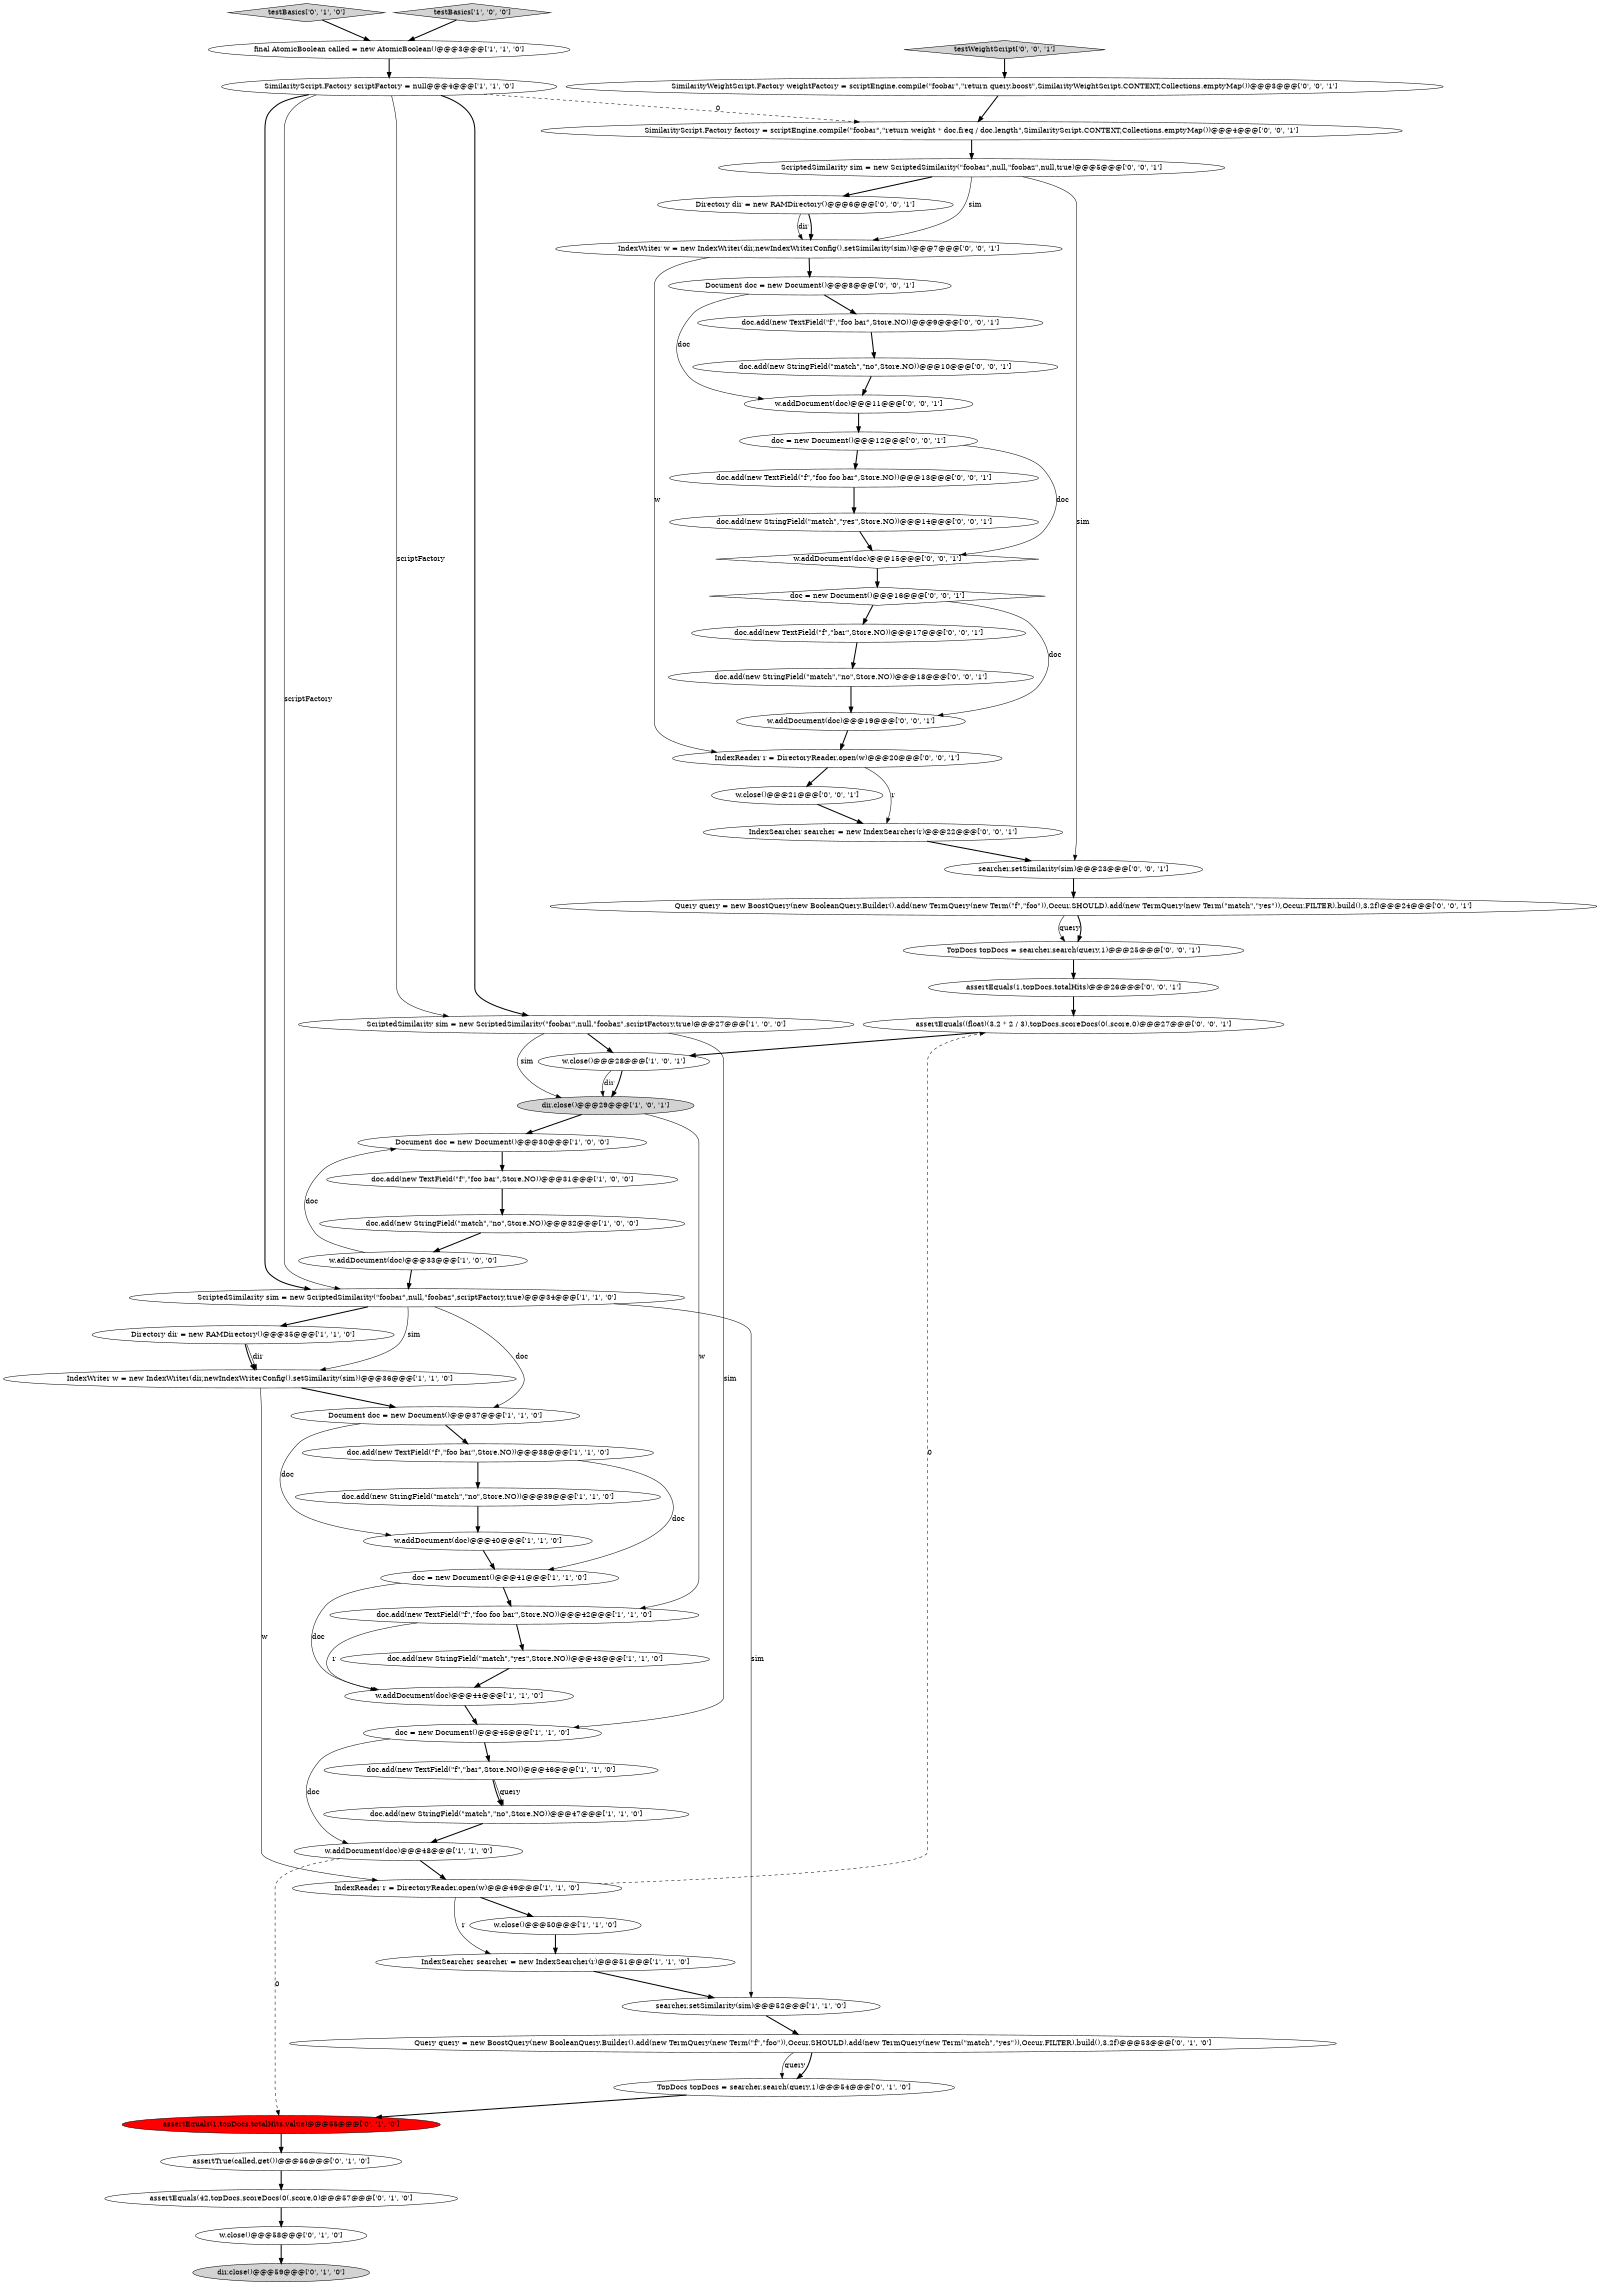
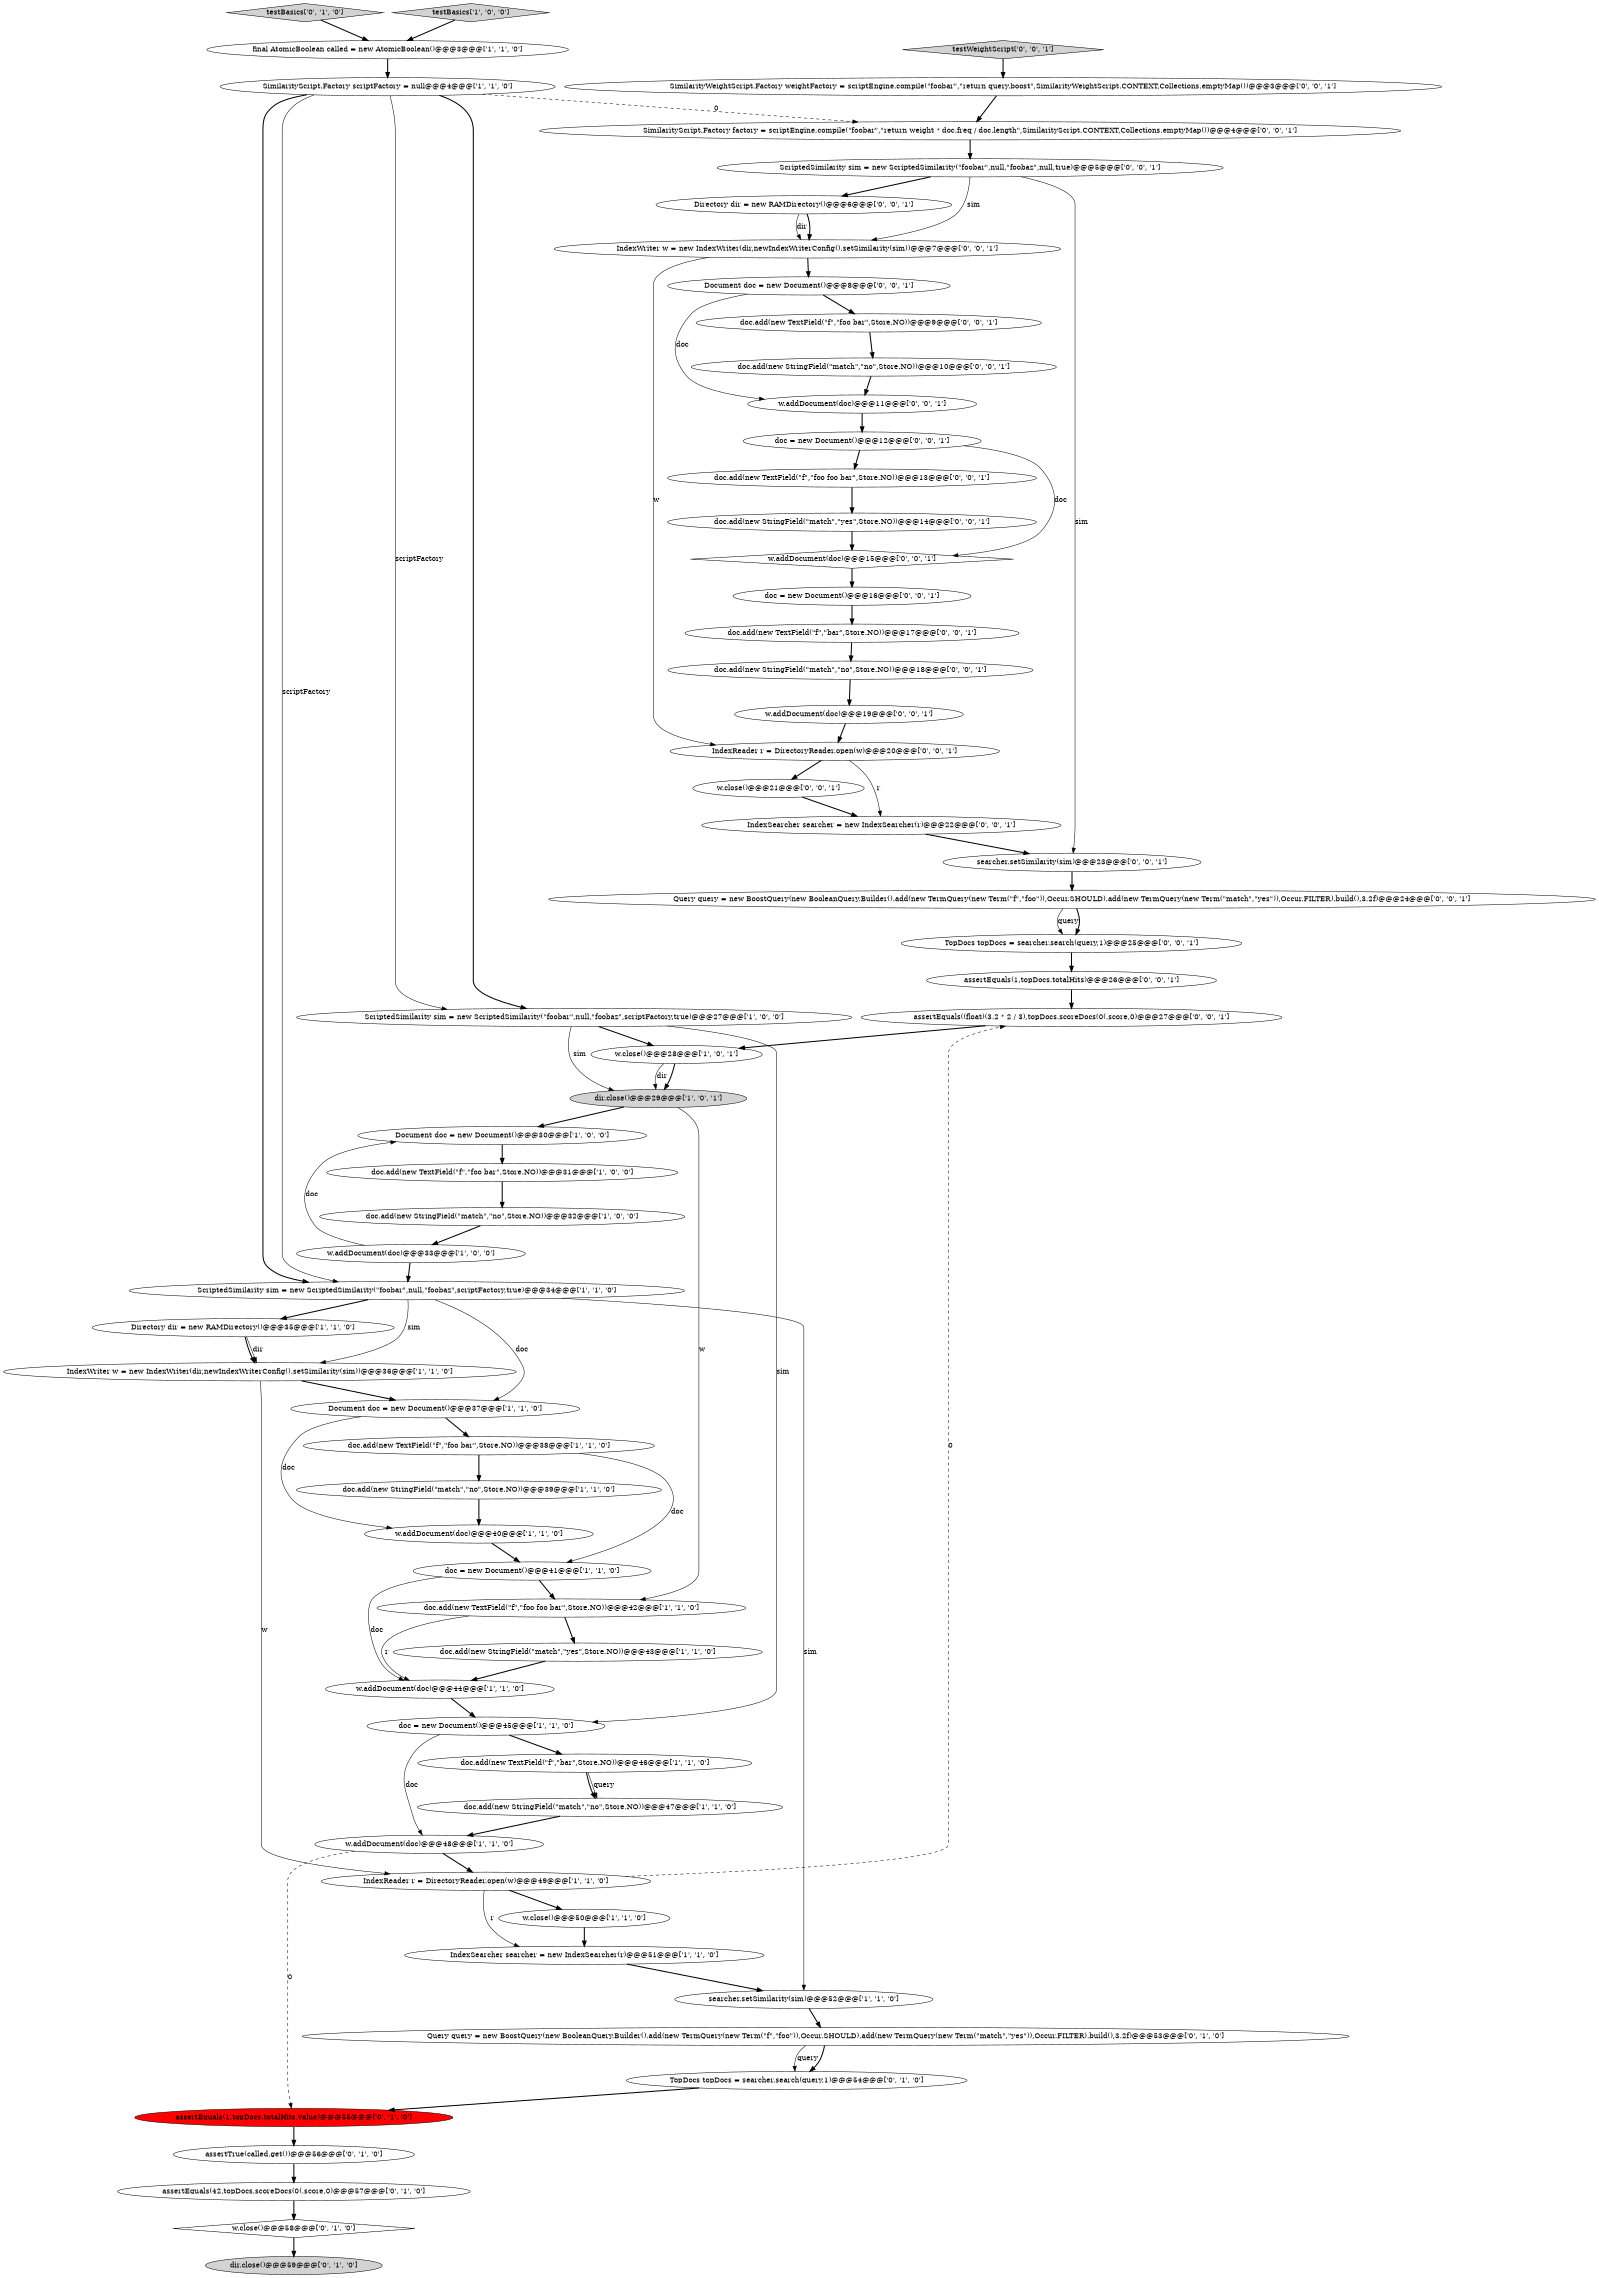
  digraph {
    node [fillcolor=white shape=ellipse style=filled]
    edge [style=bold]
    n1 [label="IndexSearcher searcher = new IndexSearcher(r)@@@22@@@['0', '0', '1']"]
    n2 [label="searcher.setSimilarity(sim)@@@23@@@['0', '0', '1']"]
    n3 [label="Query query = new BoostQuery(new BooleanQuery.Builder().add(new TermQuery(new Term(\"f\",\"foo\")),Occur.SHOULD).add(new TermQuery(new Term(\"match\",\"yes\")),Occur.FILTER).build(),3.2f)@@@24@@@['0', '0', '1']"]
    n4 [label="w.addDocument(doc)@@@44@@@['1', '1', '0']"]
    n5 [label="doc = new Document()@@@45@@@['1', '1', '0']"]
    n6 [label="doc.add(new TextField(\"f\",\"bar\",Store.NO))@@@46@@@['1', '1', '0']"]
    n7 [label="w.addDocument(doc)@@@48@@@['1', '1', '0']"]
    n8 [label="doc.add(new StringField(\"match\",\"no\",Store.NO))@@@10@@@['0', '0', '1']"]
    n9 [label="w.addDocument(doc)@@@11@@@['0', '0', '1']"]
    n10 [label="doc = new Document()@@@12@@@['0', '0', '1']"]
    n11 [label="SimilarityScript.Factory factory = scriptEngine.compile(\"foobar\",\"return weight * doc.freq / doc.length\",SimilarityScript.CONTEXT,Collections.emptyMap())@@@4@@@['0', '0', '1']"]
    n12 [label="ScriptedSimilarity sim = new ScriptedSimilarity(\"foobar\",null,\"foobaz\",null,true)@@@5@@@['0', '0', '1']"]
    n13 [label="IndexWriter w = new IndexWriter(dir,newIndexWriterConfig().setSimilarity(sim))@@@7@@@['0', '0', '1']"]
    n14 [label="Directory dir = new RAMDirectory()@@@6@@@['0', '0', '1']"]
    n15 [label="w.close()@@@21@@@['0', '0', '1']"]
    n16 [label="doc.add(new TextField(\"f\",\"foo bar\",Store.NO))@@@38@@@['1', '1', '0']"]
    n17 [label="doc = new Document()@@@41@@@['1', '1', '0']"]
    n18 [label="doc.add(new StringField(\"match\",\"no\",Store.NO))@@@39@@@['1', '1', '0']"]
    n19 [label="doc.add(new TextField(\"f\",\"foo foo bar\",Store.NO))@@@42@@@['1', '1', '0']"]
    n20 [label="w.addDocument(doc)@@@40@@@['1', '1', '0']"]
    n21 [label="doc.add(new StringField(\"match\",\"no\",Store.NO))@@@47@@@['1', '1', '0']"]
    n22 [label="TopDocs topDocs = searcher.search(query,1)@@@25@@@['0', '0', '1']"]
    n23 [label="w.close()@@@50@@@['1', '1', '0']"]
    n24 [label="IndexSearcher searcher = new IndexSearcher(r)@@@51@@@['1', '1', '0']"]
    n25 [label="searcher.setSimilarity(sim)@@@52@@@['1', '1', '0']"]
    n26 [label="w.addDocument(doc)@@@19@@@['0', '0', '1']"]
    n27 [label="IndexReader r = DirectoryReader.open(w)@@@20@@@['0', '0', '1']"]
    n28 [label="TopDocs topDocs = searcher.search(query,1)@@@54@@@['0', '1', '0']"]
    n29 [fillcolor=red label="assertEquals(1,topDocs.totalHits.value)@@@55@@@['0', '1', '0']"]
    n30 [label="assertTrue(called.get())@@@56@@@['0', '1', '0']"]
    n31 [label="assertEquals(42,topDocs.scoreDocs(0(.score,0)@@@57@@@['0', '1', '0']"]
-   n32 [label="w.close()@@@58@@@['0', '1', '0']"]
+   n32 [label="w.close()@@@58@@@['0', '1', '0']" shape=diamond]
    n33 [fillcolor=lightgray label="dir.close()@@@59@@@['0', '1', '0']"]
    n34 [label="IndexReader r = DirectoryReader.open(w)@@@49@@@['1', '1', '0']"]
    n35 [label="assertEquals((float)(3.2 * 2 / 3),topDocs.scoreDocs(0(.score,0)@@@27@@@['0', '0', '1']"]
    n36 [label="doc.add(new TextField(\"f\",\"foo bar\",Store.NO))@@@31@@@['1', '0', '0']"]
    n37 [label="doc.add(new StringField(\"match\",\"no\",Store.NO))@@@32@@@['1', '0', '0']"]
    n38 [label="w.addDocument(doc)@@@33@@@['1', '0', '0']"]
    n39 [label="SimilarityScript.Factory scriptFactory = null@@@4@@@['1', '1', '0']"]
    n40 [label="ScriptedSimilarity sim = new ScriptedSimilarity(\"foobar\",null,\"foobaz\",scriptFactory,true)@@@27@@@['1', '0', '0']"]
    n41 [label="ScriptedSimilarity sim = new ScriptedSimilarity(\"foobar\",null,\"foobaz\",scriptFactory,true)@@@34@@@['1', '1', '0']"]
    n42 [fillcolor=lightgray label="dir.close()@@@29@@@['1', '0', '1']"]
    n43 [label="w.close()@@@28@@@['1', '0', '1']"]
    n44 [label="Document doc = new Document()@@@37@@@['1', '1', '0']"]
    n45 [label="Directory dir = new RAMDirectory()@@@35@@@['1', '1', '0']"]
    n46 [label="IndexWriter w = new IndexWriter(dir,newIndexWriterConfig().setSimilarity(sim))@@@36@@@['1', '1', '0']"]
    n47 [label="doc.add(new StringField(\"match\",\"yes\",Store.NO))@@@43@@@['1', '1', '0']"]
    n48 [label="Query query = new BoostQuery(new BooleanQuery.Builder().add(new TermQuery(new Term(\"f\",\"foo\")),Occur.SHOULD).add(new TermQuery(new Term(\"match\",\"yes\")),Occur.FILTER).build(),3.2f)@@@53@@@['0', '1', '0']"]
    n49 [label="w.addDocument(doc)@@@15@@@['0', '0', '1']" shape=diamond]
-   n50 [label="doc = new Document()@@@16@@@['0', '0', '1']" shape=diamond]
+   n50 [label="doc = new Document()@@@16@@@['0', '0', '1']"]
    n51 [label="doc.add(new TextField(\"f\",\"bar\",Store.NO))@@@17@@@['0', '0', '1']"]
    n52 [label="SimilarityWeightScript.Factory weightFactory = scriptEngine.compile(\"foobar\",\"return query.boost\",SimilarityWeightScript.CONTEXT,Collections.emptyMap())@@@3@@@['0', '0', '1']"]
    n53 [label="Document doc = new Document()@@@30@@@['1', '0', '0']"]
    n54 [label="doc.add(new TextField(\"f\",\"foo bar\",Store.NO))@@@9@@@['0', '0', '1']"]
    n55 [label="assertEquals(1,topDocs.totalHits)@@@26@@@['0', '0', '1']"]
    n56 [fillcolor=lightgray label="testBasics['0', '1', '0']" shape=diamond]
    n57 [label="final AtomicBoolean called = new AtomicBoolean()@@@3@@@['1', '1', '0']"]
    n58 [label="doc.add(new TextField(\"f\",\"foo foo bar\",Store.NO))@@@13@@@['0', '0', '1']"]
    n59 [label="doc.add(new StringField(\"match\",\"no\",Store.NO))@@@18@@@['0', '0', '1']"]
    n60 [label="doc.add(new StringField(\"match\",\"yes\",Store.NO))@@@14@@@['0', '0', '1']"]
    n61 [label="Document doc = new Document()@@@8@@@['0', '0', '1']"]
    n62 [fillcolor=lightgray label="testWeightScript['0', '0', '1']" shape=diamond]
    n63 [fillcolor=lightgray label="testBasics['1', '0', '0']" shape=diamond]
    n1 -> n2
    n2 -> n3
    n3 -> n22 [label=query style=solid]
    n3 -> n22
    n4 -> n5
    n5 -> n6
    n5 -> n7 [label=doc style=solid]
    n6 -> n21 [label=query style=solid]
    n6 -> n21
    n7 -> n29 [label=0 style=dashed]
    n7 -> n34
    n8 -> n9
    n9 -> n10
    n10 -> n49 [label=doc style=solid]
    n10 -> n58
    n11 -> n12
    n12 -> n2 [label=sim style=solid]
    n12 -> n13 [label=sim style=solid]
    n12 -> n14
    n13 -> n27 [label=w style=solid]
    n13 -> n61
    n14 -> n13
    n14 -> n13 [label=dir style=solid]
    n15 -> n1
    n16 -> n17 [label=doc style=solid]
    n16 -> n18
    n17 -> n4 [label=doc style=solid]
    n17 -> n19
    n18 -> n20
    n19 -> n4 [label=r style=solid]
    n19 -> n47
    n20 -> n17
    n21 -> n7
    n22 -> n55
    n23 -> n24
    n24 -> n25
    n25 -> n48
    n26 -> n27
    n27 -> n1 [label=r style=solid]
    n27 -> n15
    n28 -> n29
    n29 -> n30
    n30 -> n31
    n31 -> n32
    n32 -> n33
    n34 -> n23
    n34 -> n24 [label=r style=solid]
    n34 -> n35 [label=0 style=dashed]
    n35 -> n43
    n36 -> n37
    n37 -> n38
    n38 -> n41
    n38 -> n53 [label=doc style=solid]
    n39 -> n11 [label=0 style=dashed]
    n39 -> n40 [label=scriptFactory style=solid]
    n39 -> n40
    n39 -> n41
    n39 -> n41 [label=scriptFactory style=solid]
    n40 -> n5 [label=sim style=solid]
    n40 -> n42 [label=sim style=solid]
    n40 -> n43
    n41 -> n25 [label=sim style=solid]
    n41 -> n44 [label=doc style=solid]
    n41 -> n45
    n41 -> n46 [label=sim style=solid]
    n42 -> n19 [label=w style=solid]
    n42 -> n53
    n43 -> n42
    n43 -> n42 [label=dir style=solid]
    n44 -> n16
    n44 -> n20 [label=doc style=solid]
    n45 -> n46
    n45 -> n46 [label=dir style=solid]
    n46 -> n34 [label=w style=solid]
    n46 -> n44
    n47 -> n4
    n48 -> n28 [label=query style=solid]
    n48 -> n28
    n49 -> n50
-   n50 -> n26 [label=doc style=solid]
    n50 -> n51
    n51 -> n59
    n52 -> n11
    n53 -> n36
    n54 -> n8
    n55 -> n35
    n56 -> n57
    n57 -> n39
    n58 -> n60
    n59 -> n26
    n60 -> n49
    n61 -> n9 [label=doc style=solid]
    n61 -> n54
    n62 -> n52
    n63 -> n57
  }
